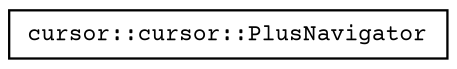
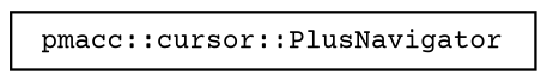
  digraph {
    rankdir=LR
    fontname="Courier Prime"
-   n1 [color=black fillcolor=white fontname="Courier Prime" fontsize=10 height=0.2 label="cursor::cursor::PlusNavigator" shape=record style=filled width=0.4]
+   n1 [color=black fillcolor=white fontname="Courier Prime" fontsize=10 height=0.2 label="pmacc::cursor::PlusNavigator" shape=record style=filled width=0.4]
  }
